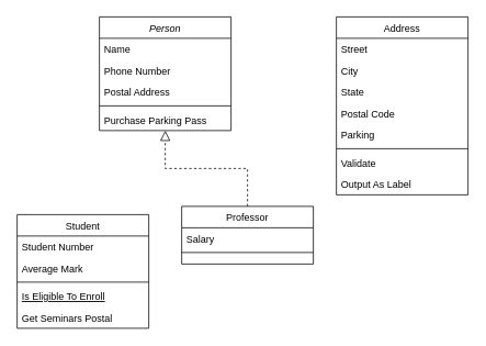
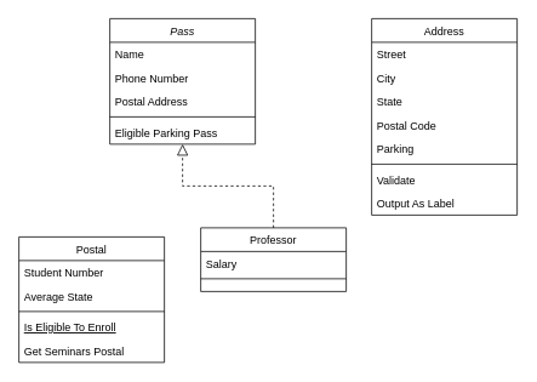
  <mxCell id="0" />
  <mxCell id="1" parent="0" />
- <mxCell id="2" value="Person" style="swimlane;fontStyle=2;align=center;verticalAlign=top;childLayout=stackLayout;horizontal=1;startSize=26;horizontalStack=0;resizeParent=1;resizeLast=0;collapsible=1;marginBottom=0;rounded=0;shadow=0;strokeWidth=1;" parent="1" vertex="1"><mxGeometry x="120" y="20" width="160" height="138" as="geometry"><mxRectangle x="230" y="140" width="160" height="26" as="alternateBounds" /></mxGeometry></mxCell>
+ <mxCell id="2" value="Pass" style="swimlane;fontStyle=2;align=center;verticalAlign=top;childLayout=stackLayout;horizontal=1;startSize=26;horizontalStack=0;resizeParent=1;resizeLast=0;collapsible=1;marginBottom=0;rounded=0;shadow=0;strokeWidth=1;" parent="1" vertex="1"><mxGeometry x="120" y="20" width="160" height="138" as="geometry"><mxRectangle x="230" y="140" width="160" height="26" as="alternateBounds" /></mxGeometry></mxCell>
  <mxCell id="3" value="Name" style="text;align=left;verticalAlign=top;spacingLeft=4;spacingRight=4;overflow=hidden;rotatable=0;points=[[0,0.5],[1,0.5]];portConstraint=eastwest;" parent="2" vertex="1"><mxGeometry y="26" width="160" height="26" as="geometry" /></mxCell>
  <mxCell id="4" value="Phone Number" style="text;align=left;verticalAlign=top;spacingLeft=4;spacingRight=4;overflow=hidden;rotatable=0;points=[[0,0.5],[1,0.5]];portConstraint=eastwest;rounded=0;shadow=0;html=0;" parent="2" vertex="1"><mxGeometry y="52" width="160" height="26" as="geometry" /></mxCell>
  <mxCell id="5" value="Postal Address" style="text;align=left;verticalAlign=top;spacingLeft=4;spacingRight=4;overflow=hidden;rotatable=0;points=[[0,0.5],[1,0.5]];portConstraint=eastwest;rounded=0;shadow=0;html=0;" parent="2" vertex="1"><mxGeometry y="78" width="160" height="26" as="geometry" /></mxCell>
  <mxCell id="6" value="" style="line;html=1;strokeWidth=1;align=left;verticalAlign=middle;spacingTop=-1;spacingLeft=3;spacingRight=3;rotatable=0;labelPosition=right;points=[];portConstraint=eastwest;" parent="2" vertex="1"><mxGeometry y="104" width="160" height="8" as="geometry" /></mxCell>
- <mxCell id="7" value="Purchase Parking Pass" style="text;align=left;verticalAlign=top;spacingLeft=4;spacingRight=4;overflow=hidden;rotatable=0;points=[[0,0.5],[1,0.5]];portConstraint=eastwest;" parent="2" vertex="1"><mxGeometry y="112" width="160" height="26" as="geometry" /></mxCell>
- <mxCell id="8" value="Student" style="swimlane;fontStyle=0;align=center;verticalAlign=top;childLayout=stackLayout;horizontal=1;startSize=26;horizontalStack=0;resizeParent=1;resizeLast=0;collapsible=1;marginBottom=0;rounded=0;shadow=0;strokeWidth=1;" parent="1" vertex="1"><mxGeometry x="20" y="260" width="160" height="138" as="geometry"><mxRectangle x="130" y="380" width="160" height="26" as="alternateBounds" /></mxGeometry></mxCell>
+ <mxCell id="7" value="Eligible Parking Pass" style="text;align=left;verticalAlign=top;spacingLeft=4;spacingRight=4;overflow=hidden;rotatable=0;points=[[0,0.5],[1,0.5]];portConstraint=eastwest;" parent="2" vertex="1"><mxGeometry y="112" width="160" height="26" as="geometry" /></mxCell>
+ <mxCell id="8" value="Postal" style="swimlane;fontStyle=0;align=center;verticalAlign=top;childLayout=stackLayout;horizontal=1;startSize=26;horizontalStack=0;resizeParent=1;resizeLast=0;collapsible=1;marginBottom=0;rounded=0;shadow=0;strokeWidth=1;" parent="1" vertex="1"><mxGeometry x="20" y="260" width="160" height="138" as="geometry"><mxRectangle x="130" y="380" width="160" height="26" as="alternateBounds" /></mxGeometry></mxCell>
  <mxCell id="9" value="Student Number" style="text;align=left;verticalAlign=top;spacingLeft=4;spacingRight=4;overflow=hidden;rotatable=0;points=[[0,0.5],[1,0.5]];portConstraint=eastwest;" parent="8" vertex="1"><mxGeometry y="26" width="160" height="26" as="geometry" /></mxCell>
- <mxCell id="10" value="Average Mark" style="text;align=left;verticalAlign=top;spacingLeft=4;spacingRight=4;overflow=hidden;rotatable=0;points=[[0,0.5],[1,0.5]];portConstraint=eastwest;rounded=0;shadow=0;html=0;" parent="8" vertex="1"><mxGeometry y="52" width="160" height="26" as="geometry" /></mxCell>
+ <mxCell id="10" value="Average State" style="text;align=left;verticalAlign=top;spacingLeft=4;spacingRight=4;overflow=hidden;rotatable=0;points=[[0,0.5],[1,0.5]];portConstraint=eastwest;rounded=0;shadow=0;html=0;" parent="8" vertex="1"><mxGeometry y="52" width="160" height="26" as="geometry" /></mxCell>
  <mxCell id="11" value="" style="line;html=1;strokeWidth=1;align=left;verticalAlign=middle;spacingTop=-1;spacingLeft=3;spacingRight=3;rotatable=0;labelPosition=right;points=[];portConstraint=eastwest;" parent="8" vertex="1"><mxGeometry y="78" width="160" height="8" as="geometry" /></mxCell>
  <mxCell id="12" value="Is Eligible To Enroll" style="text;align=left;verticalAlign=top;spacingLeft=4;spacingRight=4;overflow=hidden;rotatable=0;points=[[0,0.5],[1,0.5]];portConstraint=eastwest;fontStyle=4" parent="8" vertex="1"><mxGeometry y="86" width="160" height="26" as="geometry" /></mxCell>
  <mxCell id="13" value="Get Seminars Postal" style="text;align=left;verticalAlign=top;spacingLeft=4;spacingRight=4;overflow=hidden;rotatable=0;points=[[0,0.5],[1,0.5]];portConstraint=eastwest;" parent="8" vertex="1"><mxGeometry y="112" width="160" height="26" as="geometry" /></mxCell>
  <mxCell id="14" value="Professor" style="swimlane;fontStyle=0;align=center;verticalAlign=top;childLayout=stackLayout;horizontal=1;startSize=26;horizontalStack=0;resizeParent=1;resizeLast=0;collapsible=1;marginBottom=0;rounded=0;shadow=0;strokeWidth=1;" parent="1" vertex="1"><mxGeometry x="220" y="250" width="160" height="70" as="geometry"><mxRectangle x="340" y="380" width="170" height="26" as="alternateBounds" /></mxGeometry></mxCell>
  <mxCell id="15" value="Salary" style="text;align=left;verticalAlign=top;spacingLeft=4;spacingRight=4;overflow=hidden;rotatable=0;points=[[0,0.5],[1,0.5]];portConstraint=eastwest;" parent="14" vertex="1"><mxGeometry y="26" width="160" height="26" as="geometry" /></mxCell>
  <mxCell id="16" value="" style="line;html=1;strokeWidth=1;align=left;verticalAlign=middle;spacingTop=-1;spacingLeft=3;spacingRight=3;rotatable=0;labelPosition=right;points=[];portConstraint=eastwest;" parent="14" vertex="1"><mxGeometry y="52" width="160" height="8" as="geometry" /></mxCell>
  <mxCell id="17" value="" style="endArrow=block;endSize=10;endFill=0;shadow=0;strokeWidth=1;rounded=0;edgeStyle=elbowEdgeStyle;elbow=vertical;dashed=1;" parent="1" source="14" target="2" edge="1"><mxGeometry width="160" relative="1" as="geometry"><mxPoint x="110" y="273" as="sourcePoint" /><mxPoint x="210" y="171" as="targetPoint" /></mxGeometry></mxCell>
  <mxCell id="18" value="Address" style="swimlane;fontStyle=0;align=center;verticalAlign=top;childLayout=stackLayout;horizontal=1;startSize=26;horizontalStack=0;resizeParent=1;resizeLast=0;collapsible=1;marginBottom=0;rounded=0;shadow=0;strokeWidth=1;" parent="1" vertex="1"><mxGeometry x="408" y="20" width="160" height="216" as="geometry"><mxRectangle x="550" y="140" width="160" height="26" as="alternateBounds" /></mxGeometry></mxCell>
  <mxCell id="19" value="Street" style="text;align=left;verticalAlign=top;spacingLeft=4;spacingRight=4;overflow=hidden;rotatable=0;points=[[0,0.5],[1,0.5]];portConstraint=eastwest;" parent="18" vertex="1"><mxGeometry y="26" width="160" height="26" as="geometry" /></mxCell>
  <mxCell id="20" value="City" style="text;align=left;verticalAlign=top;spacingLeft=4;spacingRight=4;overflow=hidden;rotatable=0;points=[[0,0.5],[1,0.5]];portConstraint=eastwest;rounded=0;shadow=0;html=0;" parent="18" vertex="1"><mxGeometry y="52" width="160" height="26" as="geometry" /></mxCell>
  <mxCell id="21" value="State" style="text;align=left;verticalAlign=top;spacingLeft=4;spacingRight=4;overflow=hidden;rotatable=0;points=[[0,0.5],[1,0.5]];portConstraint=eastwest;rounded=0;shadow=0;html=0;" parent="18" vertex="1"><mxGeometry y="78" width="160" height="26" as="geometry" /></mxCell>
  <mxCell id="22" value="Postal Code" style="text;align=left;verticalAlign=top;spacingLeft=4;spacingRight=4;overflow=hidden;rotatable=0;points=[[0,0.5],[1,0.5]];portConstraint=eastwest;rounded=0;shadow=0;html=0;" parent="18" vertex="1"><mxGeometry y="104" width="160" height="26" as="geometry" /></mxCell>
  <mxCell id="23" value="Parking" style="text;align=left;verticalAlign=top;spacingLeft=4;spacingRight=4;overflow=hidden;rotatable=0;points=[[0,0.5],[1,0.5]];portConstraint=eastwest;rounded=0;shadow=0;html=0;" parent="18" vertex="1"><mxGeometry y="130" width="160" height="26" as="geometry" /></mxCell>
  <mxCell id="24" value="" style="line;html=1;strokeWidth=1;align=left;verticalAlign=middle;spacingTop=-1;spacingLeft=3;spacingRight=3;rotatable=0;labelPosition=right;points=[];portConstraint=eastwest;" parent="18" vertex="1"><mxGeometry y="156" width="160" height="8" as="geometry" /></mxCell>
  <mxCell id="25" value="Validate" style="text;align=left;verticalAlign=top;spacingLeft=4;spacingRight=4;overflow=hidden;rotatable=0;points=[[0,0.5],[1,0.5]];portConstraint=eastwest;" parent="18" vertex="1"><mxGeometry y="164" width="160" height="26" as="geometry" /></mxCell>
  <mxCell id="26" value="Output As Label" style="text;align=left;verticalAlign=top;spacingLeft=4;spacingRight=4;overflow=hidden;rotatable=0;points=[[0,0.5],[1,0.5]];portConstraint=eastwest;" parent="18" vertex="1"><mxGeometry y="190" width="160" height="26" as="geometry" /></mxCell>
